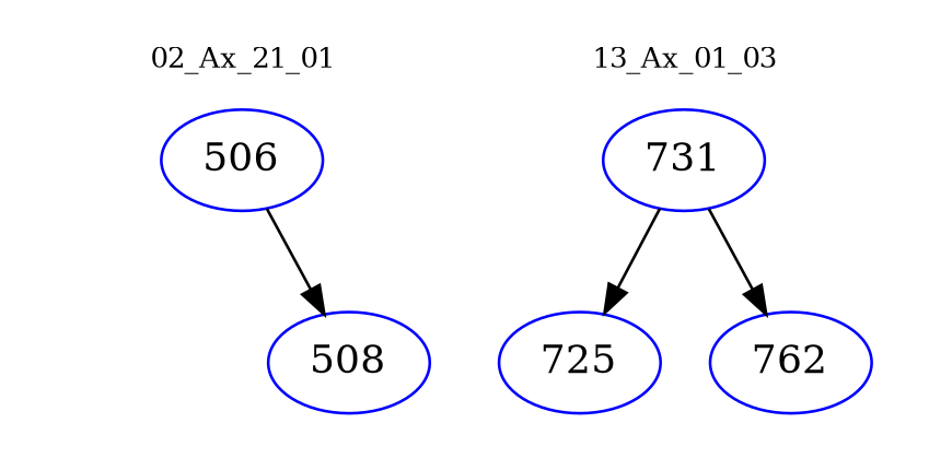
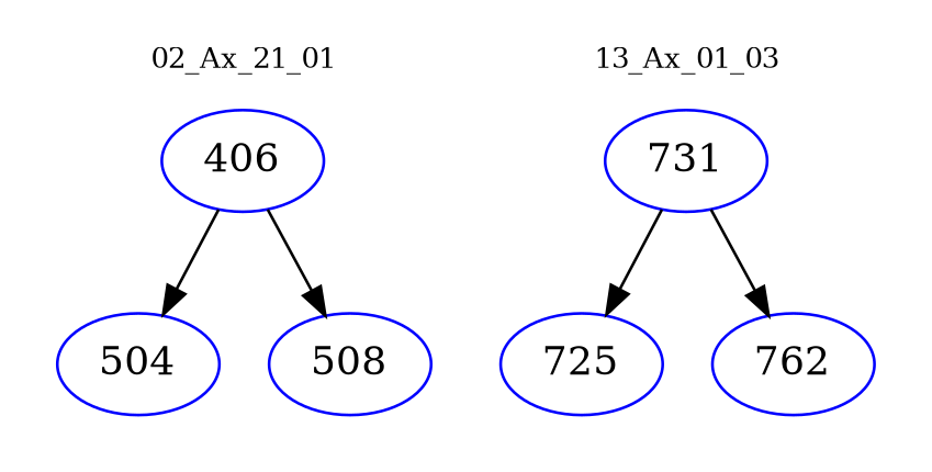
  digraph {
    node [color=blue]
    edge [color=black]
-   n1 [label=506]
+   n1 [label=406]
+   n2 [label=504]
    n3 [label=508]
    n4 [label=731]
    n5 [label=725]
    n6 [label=762]
    subgraph cluster_1 {
      color=white
      fontsize=10
      label="02_Ax_21_01"
      n1
+     n2
      n3
    }
    subgraph cluster_2 {
      color=white
      fontsize=10
      label="13_Ax_01_03"
      n4
      n5
      n6
    }
+   n1 -> n2
    n1 -> n3
    n4 -> n5
    n4 -> n6
  }
